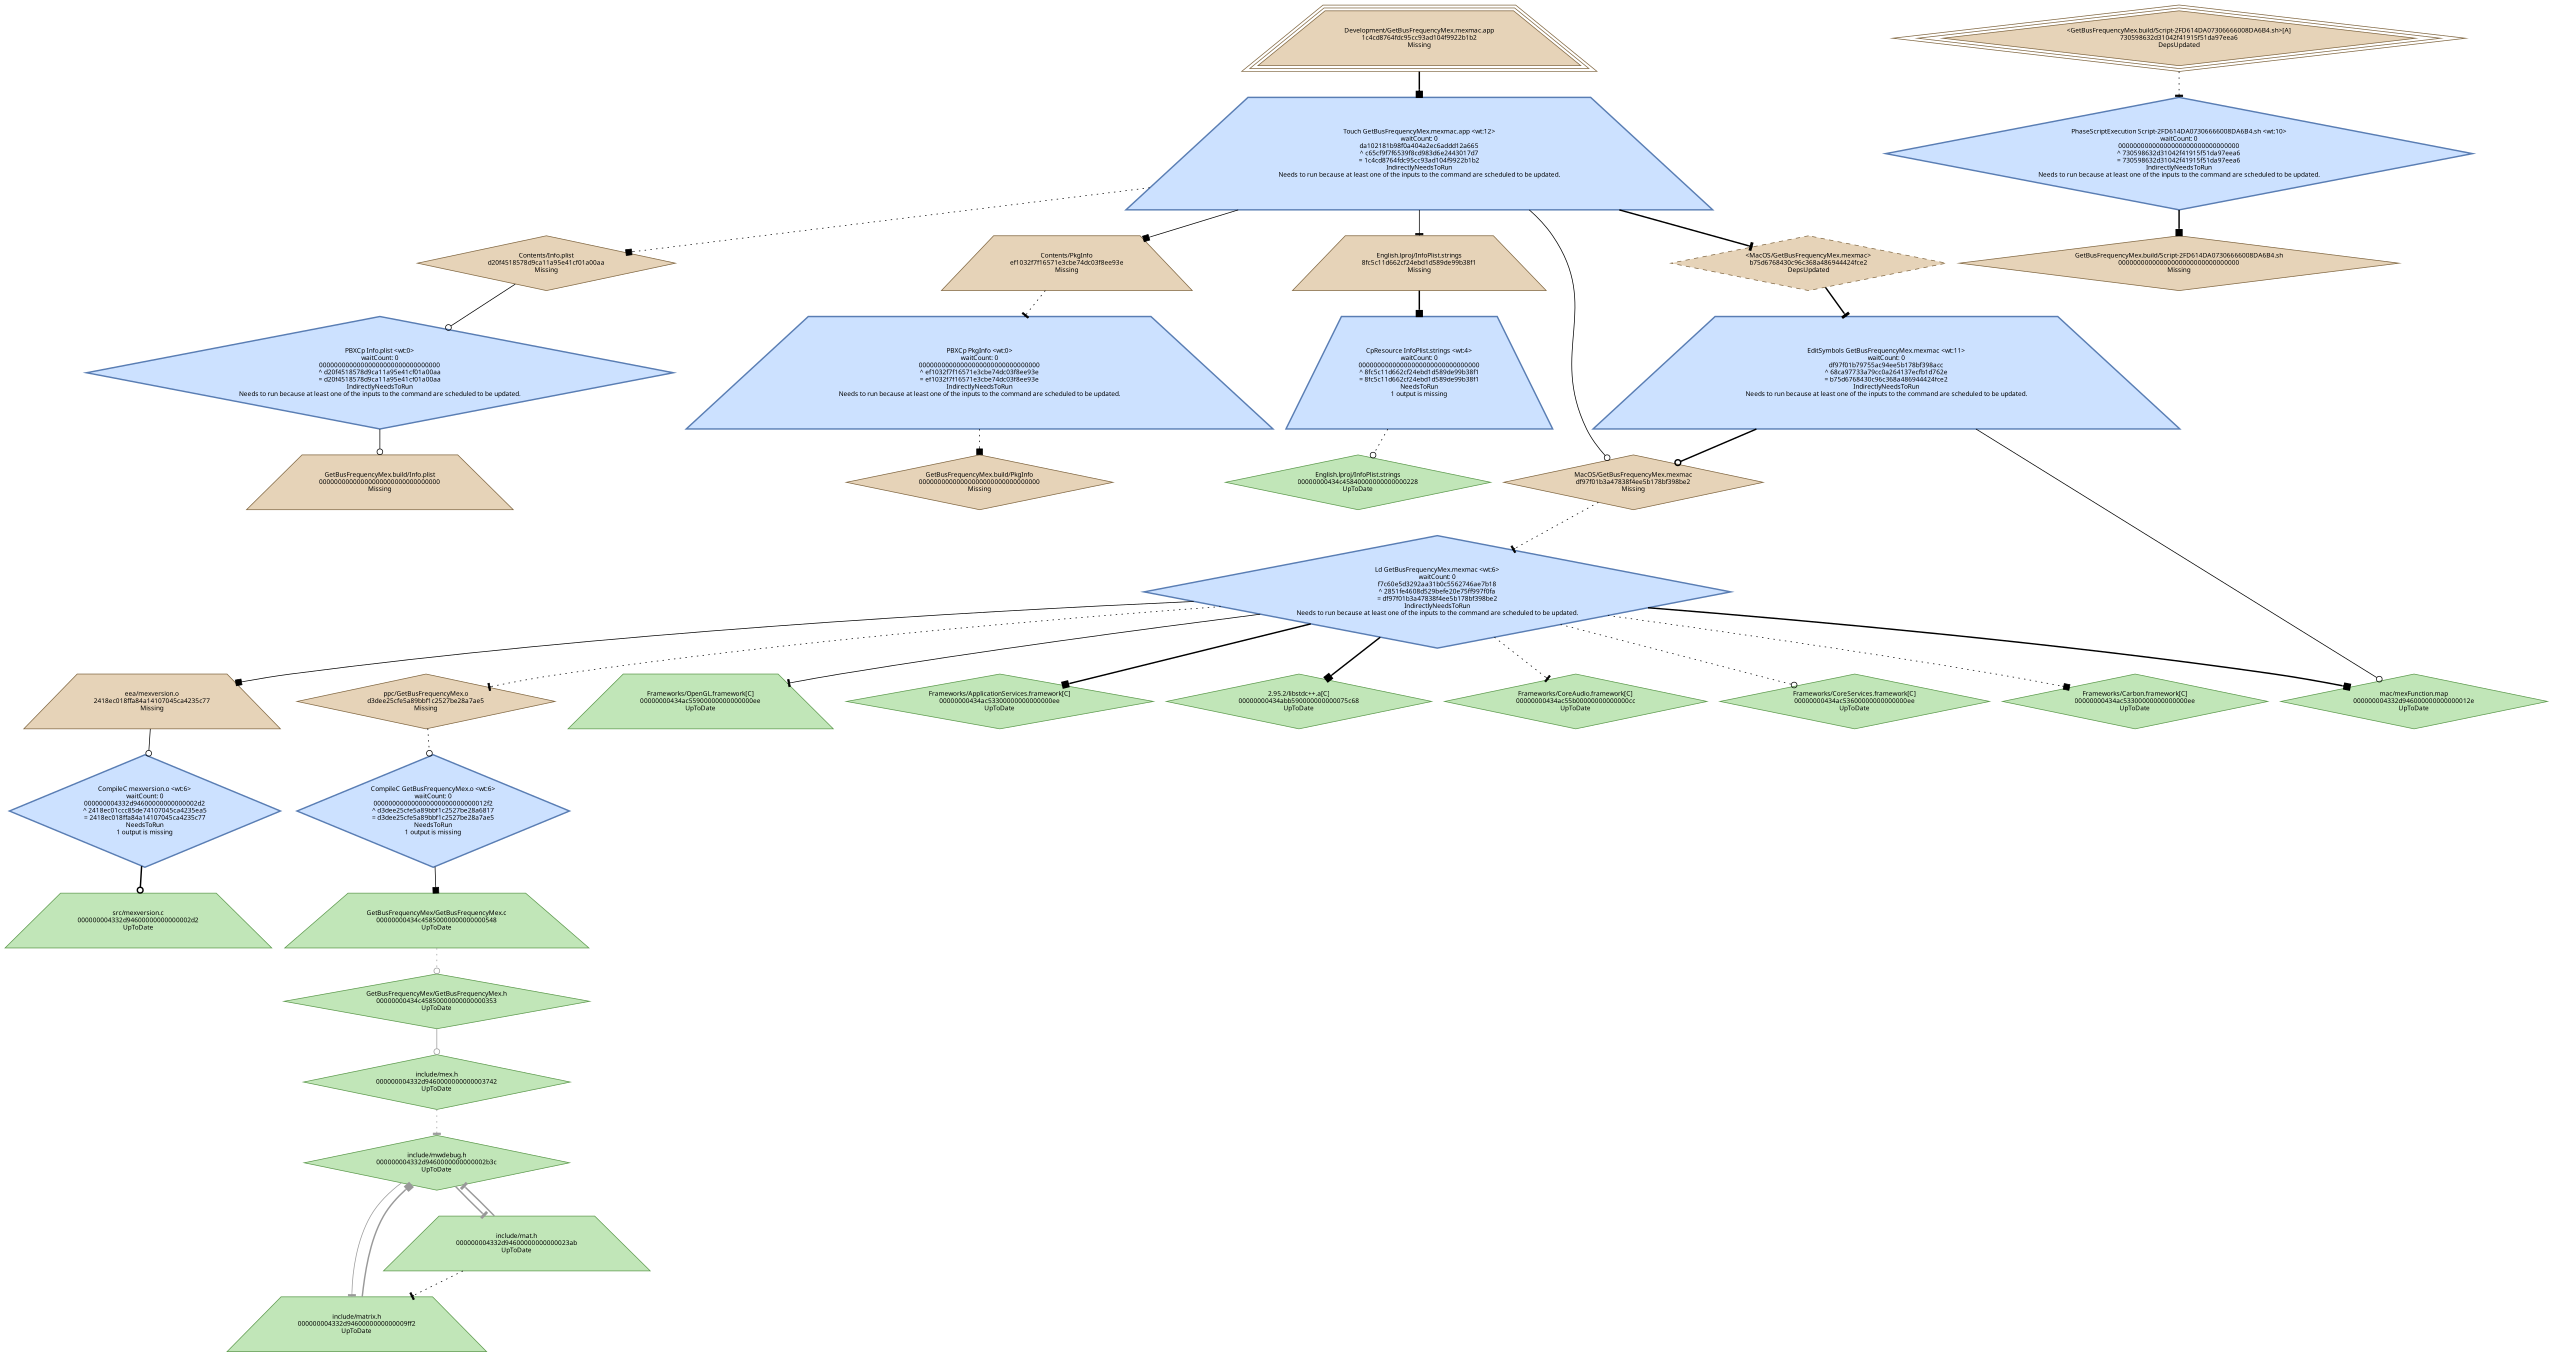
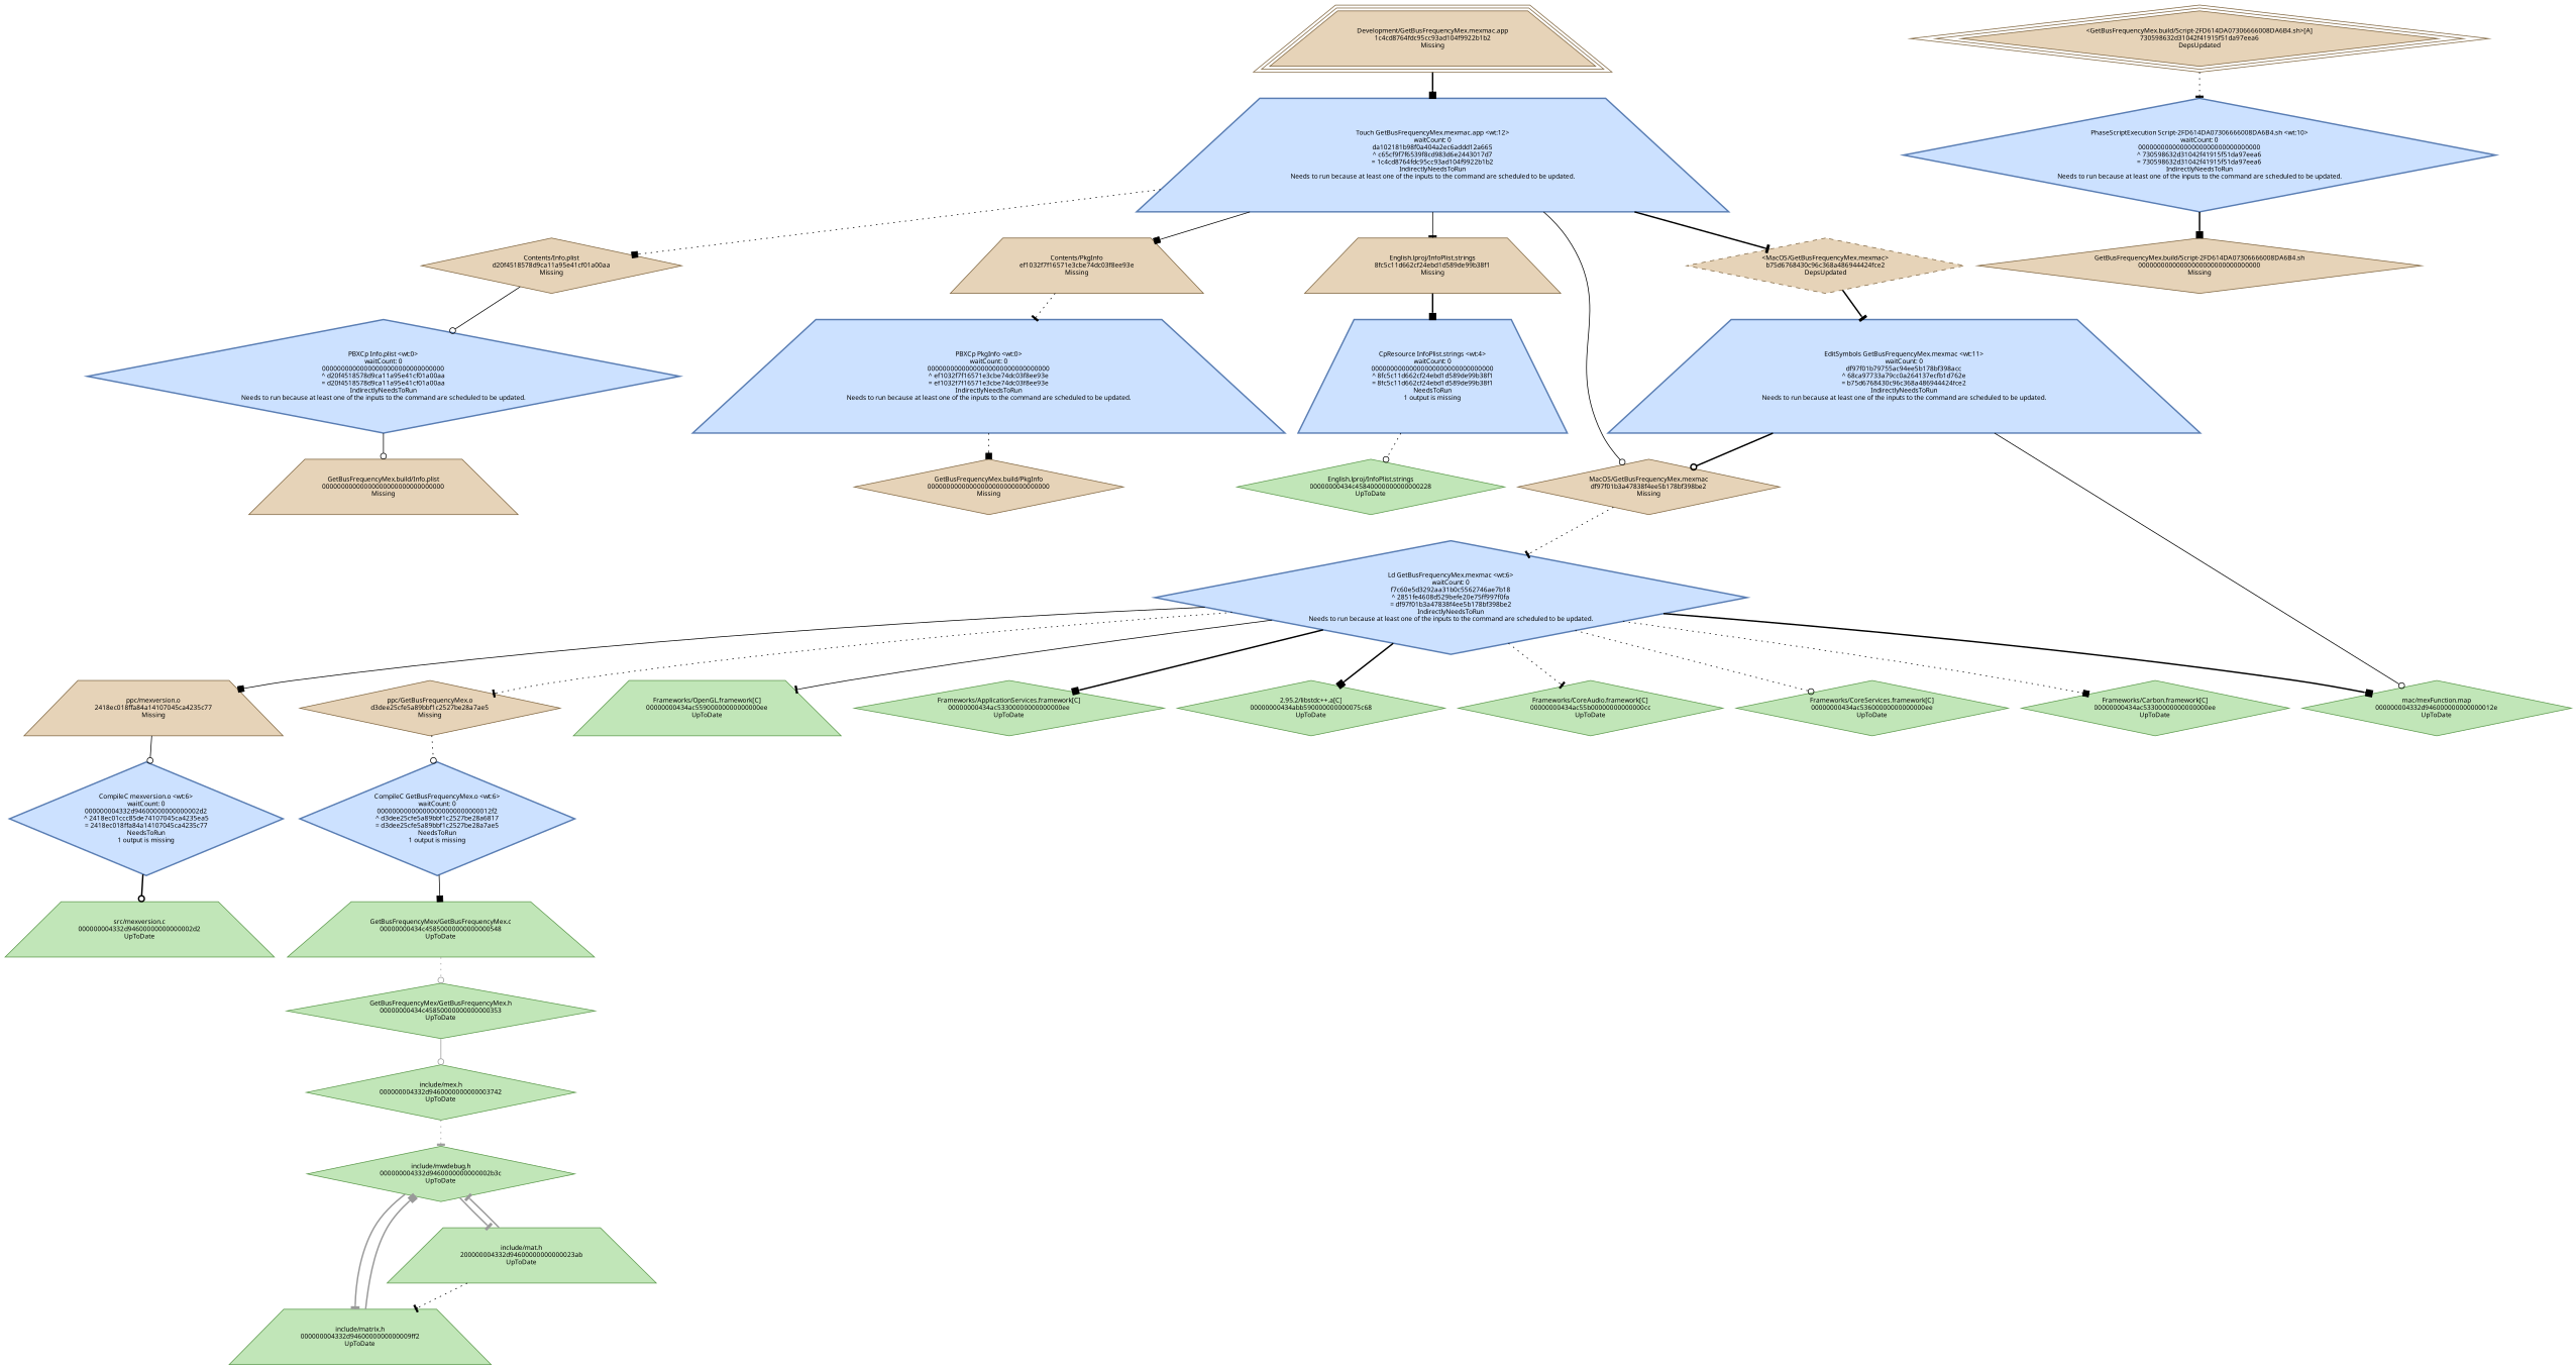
  digraph {
    concentrate=false
    node [color="0.3 0.5 0.6" fillcolor="0.3 0.2 0.9" fontname=Monaco fontsize=9 shape=diamond style=filled]
    edge [arrowhead=tee arrowtail=normal color=black style=bold]
    n1 [color="0.1 0.5 0.5" fillcolor="0.1 0.2 0.9" label="Development/GetBusFrequencyMex.mexmac.app\n1c4cd8764fdc95cc93ad104f9922b1b2\nMissing" peripheries=3 shape=trapezium]
    n2 [color="0.6 0.5 0.7" fillcolor="0.6 0.2 1.0" label="Touch GetBusFrequencyMex.mexmac.app <wt:12>\nwaitCount: 0\nda102181b98f0a404a2ec6addd12a665\n^ c65cf9f7f6539f8cd983d6e2443017d7\n= 1c4cd8764fdc95cc93ad104f9922b1b2\nIndirectlyNeedsToRun\nNeeds to run because at least one of the inputs to the command are scheduled to be updated." shape=trapezium style="filled,bold"]
    n3 [color="0.1 0.5 0.5" fillcolor="0.1 0.2 0.9" label="Contents/Info.plist\nd20f4518578d9ca11a95e41cf01a00aa\nMissing"]
    n4 [color="0.1 0.5 0.5" fillcolor="0.1 0.2 0.9" label="Contents/PkgInfo\nef1032f7f16571e3cbe74dc03f8ee93e\nMissing" shape=trapezium]
    n5 [color="0.1 0.5 0.5" fillcolor="0.1 0.2 0.9" label="English.lproj/InfoPlist.strings\n8fc5c11d662cf24ebd1d589de99b38f1\nMissing" shape=trapezium]
    n6 [color="0.1 0.5 0.5" fillcolor="0.1 0.2 0.9" label="MacOS/GetBusFrequencyMex.mexmac\ndf97f01b3a47838f4ee5b178bf398be2\nMissing"]
    n7 [color="0.1 0.5 0.5" fillcolor="0.1 0.2 0.9" label="<MacOS/GetBusFrequencyMex.mexmac>\nb75d6768430c96c368a486944424fce2\nDepsUpdated" style="filled,dashed"]
    n8 [color="0.6 0.5 0.7" fillcolor="0.6 0.2 1.0" label="PBXCp Info.plist <wt:0>\nwaitCount: 0\n00000000000000000000000000000000\n^ d20f4518578d9ca11a95e41cf01a00aa\n= d20f4518578d9ca11a95e41cf01a00aa\nIndirectlyNeedsToRun\nNeeds to run because at least one of the inputs to the command are scheduled to be updated." style="filled,bold"]
    n9 [color="0.1 0.5 0.5" fillcolor="0.1 0.2 0.9" label="GetBusFrequencyMex.build/Info.plist\n00000000000000000000000000000000\nMissing" shape=trapezium]
    n10 [color="0.6 0.5 0.7" fillcolor="0.6 0.2 1.0" label="PBXCp PkgInfo <wt:0>\nwaitCount: 0\n00000000000000000000000000000000\n^ ef1032f7f16571e3cbe74dc03f8ee93e\n= ef1032f7f16571e3cbe74dc03f8ee93e\nIndirectlyNeedsToRun\nNeeds to run because at least one of the inputs to the command are scheduled to be updated." shape=trapezium style="filled,bold"]
    n11 [color="0.1 0.5 0.5" fillcolor="0.1 0.2 0.9" label="GetBusFrequencyMex.build/PkgInfo\n00000000000000000000000000000000\nMissing"]
    n12 [color="0.6 0.5 0.7" fillcolor="0.6 0.2 1.0" label="CpResource InfoPlist.strings <wt:4>\nwaitCount: 0\n00000000000000000000000000000000\n^ 8fc5c11d662cf24ebd1d589de99b38f1\n= 8fc5c11d662cf24ebd1d589de99b38f1\nNeedsToRun\n1 output is missing" shape=trapezium style="filled,bold"]
    n13 [label="English.lproj/InfoPlist.strings\n00000000434c45840000000000000228\nUpToDate"]
-   n14 [color="0.1 0.5 0.5" fillcolor="0.1 0.2 0.9" label="eea/mexversion.o\n2418ec018ffa84a14107045ca4235c77\nMissing" shape=trapezium]
+   n14 [color="0.1 0.5 0.5" fillcolor="0.1 0.2 0.9" label="ppc/mexversion.o\n2418ec018ffa84a14107045ca4235c77\nMissing" shape=trapezium]
    n15 [color="0.6 0.5 0.7" fillcolor="0.6 0.2 1.0" label="CompileC mexversion.o <wt:6>\nwaitCount: 0\n000000004332d94600000000000002d2\n^ 2418ec01ccc85de74107045ca4235ea5\n= 2418ec018ffa84a14107045ca4235c77\nNeedsToRun\n1 output is missing" style="filled,bold"]
    n16 [label="src/mexversion.c\n000000004332d94600000000000002d2\nUpToDate" shape=trapezium]
    n17 [color="0.1 0.5 0.5" fillcolor="0.1 0.2 0.9" label="ppc/GetBusFrequencyMex.o\nd3dee25cfe5a89bbf1c2527be28a7ae5\nMissing"]
    n18 [color="0.6 0.5 0.7" fillcolor="0.6 0.2 1.0" label="CompileC GetBusFrequencyMex.o <wt:6>\nwaitCount: 0\n000000000000000000000000000012f2\n^ d3dee25cfe5a89bbf1c2527be28a6817\n= d3dee25cfe5a89bbf1c2527be28a7ae5\nNeedsToRun\n1 output is missing" style="filled,bold"]
    n19 [label="GetBusFrequencyMex/GetBusFrequencyMex.c\n00000000434c45850000000000000548\nUpToDate" shape=trapezium]
    n20 [label="GetBusFrequencyMex/GetBusFrequencyMex.h\n00000000434c45850000000000000353\nUpToDate"]
    n21 [label="include/mex.h\n000000004332d9460000000000003742\nUpToDate"]
    n22 [color="0.6 0.5 0.7" fillcolor="0.6 0.2 1.0" label="Ld GetBusFrequencyMex.mexmac <wt:6>\nwaitCount: 0\nf7c60e5d3292aa31b0c5562746ae7b18\n^ 2851fe4608d529befe20e75ff997f0fa\n= df97f01b3a47838f4ee5b178bf398be2\nIndirectlyNeedsToRun\nNeeds to run because at least one of the inputs to the command are scheduled to be updated." style="filled,bold"]
    n23 [label="Frameworks/OpenGL.framework[C]\n00000000434ac55900000000000000ee\nUpToDate" shape=trapezium]
    n24 [label="Frameworks/ApplicationServices.framework[C]\n00000000434ac53300000000000000ee\nUpToDate"]
    n25 [label="2.95.2/libstdc++.a[C]\n00000000434abb590000000000075c68\nUpToDate"]
    n26 [label="Frameworks/CoreAudio.framework[C]\n00000000434ac55b00000000000000cc\nUpToDate"]
    n27 [label="Frameworks/CoreServices.framework[C]\n00000000434ac53600000000000000ee\nUpToDate"]
    n28 [label="Frameworks/Carbon.framework[C]\n00000000434ac53300000000000000ee\nUpToDate"]
    n29 [label="mac/mexFunction.map\n000000004332d946000000000000012e\nUpToDate"]
    n30 [color="0.1 0.5 0.5" fillcolor="0.1 0.2 0.9" label="<GetBusFrequencyMex.build/Script-2FD614DA07306666008DA6B4.sh>[A]\n730598632d31042f41915f51da97eea6\nDepsUpdated" peripheries=3]
    n31 [color="0.6 0.5 0.7" fillcolor="0.6 0.2 1.0" label="PhaseScriptExecution Script-2FD614DA07306666008DA6B4.sh <wt:10>\nwaitCount: 0\n00000000000000000000000000000000\n^ 730598632d31042f41915f51da97eea6\n= 730598632d31042f41915f51da97eea6\nIndirectlyNeedsToRun\nNeeds to run because at least one of the inputs to the command are scheduled to be updated." style="filled,bold"]
    n32 [color="0.1 0.5 0.5" fillcolor="0.1 0.2 0.9" label="GetBusFrequencyMex.build/Script-2FD614DA07306666008DA6B4.sh\n00000000000000000000000000000000\nMissing"]
    n33 [color="0.6 0.5 0.7" fillcolor="0.6 0.2 1.0" label="EditSymbols GetBusFrequencyMex.mexmac <wt:11>\nwaitCount: 0\ndf97f01b79755ac94ee5b178bf398acc\n^ 68ca97733a79cc0a264137ecfb1d762e\n= b75d6768430c96c368a486944424fce2\nIndirectlyNeedsToRun\nNeeds to run because at least one of the inputs to the command are scheduled to be updated." shape=trapezium style="filled,bold"]
    n34 [label="include/mwdebug.h\n000000004332d9460000000000002b3c\nUpToDate"]
    n35 [label="include/matrix.h\n000000004332d9460000000000009ff2\nUpToDate" shape=trapezium]
-   n36 [label="include/mat.h\n000000004332d94600000000000023ab\nUpToDate" shape=trapezium]
+   n36 [label="include/mat.h\n200000004332d94600000000000023ab\nUpToDate" shape=trapezium]
    n1 -> n2 [arrowhead=box]
    n2 -> n3 [arrowhead=box style=dotted]
    n2 -> n4 [arrowhead=box style=solid]
    n2 -> n5 [style=solid]
    n2 -> n6 [arrowhead=odot style=solid]
    n2 -> n7
    n3 -> n8 [arrowhead=odot style=solid]
    n4 -> n10 [style=dotted]
    n5 -> n12 [arrowhead=box]
    n6 -> n22 [style=dotted]
    n7 -> n33
    n8 -> n9 [arrowhead=odot style=solid]
    n10 -> n11 [arrowhead=box style=dotted]
    n12 -> n13 [arrowhead=odot style=dotted]
    n14 -> n15 [arrowhead=odot style=solid]
    n15 -> n16 [arrowhead=odot]
    n17 -> n18 [arrowhead=odot style=dotted]
    n18 -> n19 [arrowhead=box style=solid]
    n19 -> n20 [arrowhead=odot color=gray60 style=dotted]
    n20 -> n21 [arrowhead=odot color=gray60 style=solid]
    n21 -> n34 [color=gray60 style=dotted]
    n22 -> n14 [arrowhead=box style=solid]
    n22 -> n17 [style=dotted]
    n22 -> n23 [style=solid]
    n22 -> n24 [arrowhead=box]
    n22 -> n25 [arrowhead=box]
    n22 -> n26 [style=dotted]
    n22 -> n27 [arrowhead=odot style=dotted]
    n22 -> n28 [arrowhead=box style=dotted]
    n22 -> n29 [arrowhead=box]
    n30 -> n31 [style=dotted]
    n31 -> n32 [arrowhead=box]
    n33 -> n6 [arrowhead=odot]
    n33 -> n29 [arrowhead=odot style=solid]
-   n34 -> n35 [color=gray60 style=solid]
+   n34 -> n35 [color=gray60]
    n34 -> n36 [color=gray60]
    n35 -> n34 [arrowhead=box color=gray60]
    n36 -> n34 [color=gray60]
    n36 -> n35 [style=dotted]
  }
